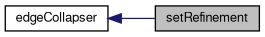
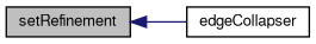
  digraph {
    rankdir=LR
    node [color=black fontname=FreeSans fontsize=10 shape=record]
    n1 [fillcolor=grey75 fontcolor=black height=0.2 label=setRefinement style=filled width=0.4]
    n2 [height=0.2 label=edgeCollapser width=0.4]
-   n2 -> n1 [color=midnightblue dir=back fontname=FreeSans fontsize=10 labelfontname=FreeSans labelfontsize=10 style=solid]
+   n1 -> n2 [color=midnightblue dir=back fontname=FreeSans fontsize=10 labelfontname=FreeSans labelfontsize=10 style=solid]
  }
